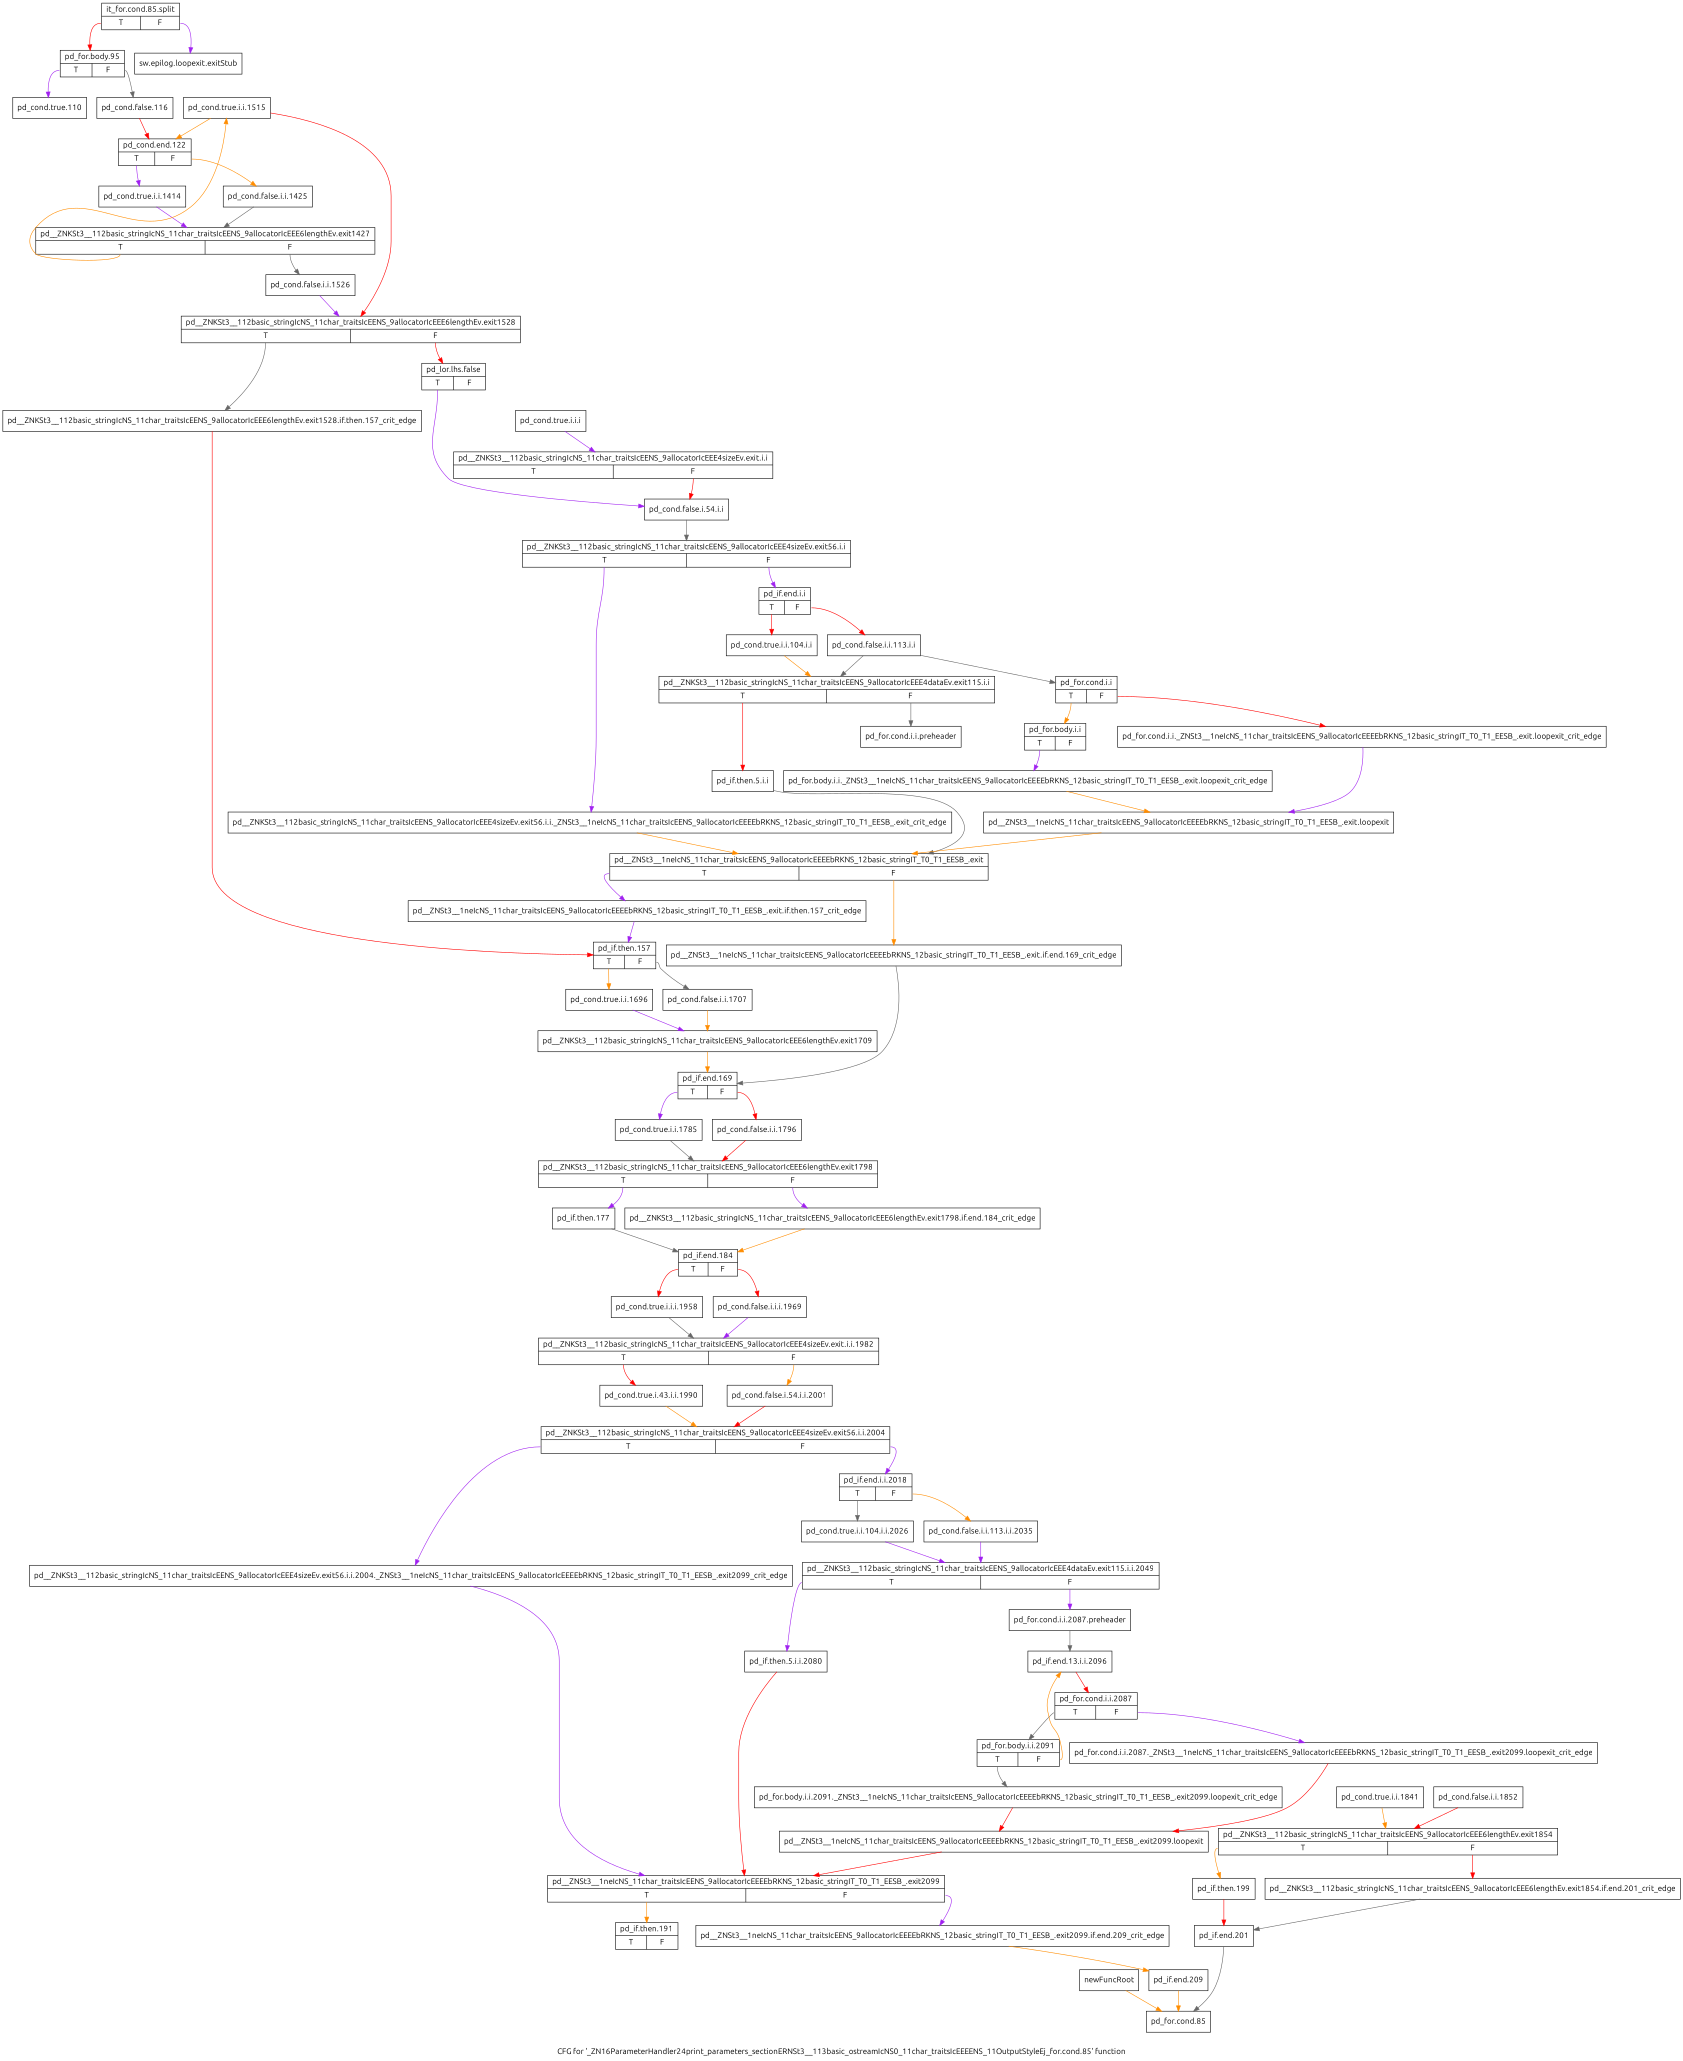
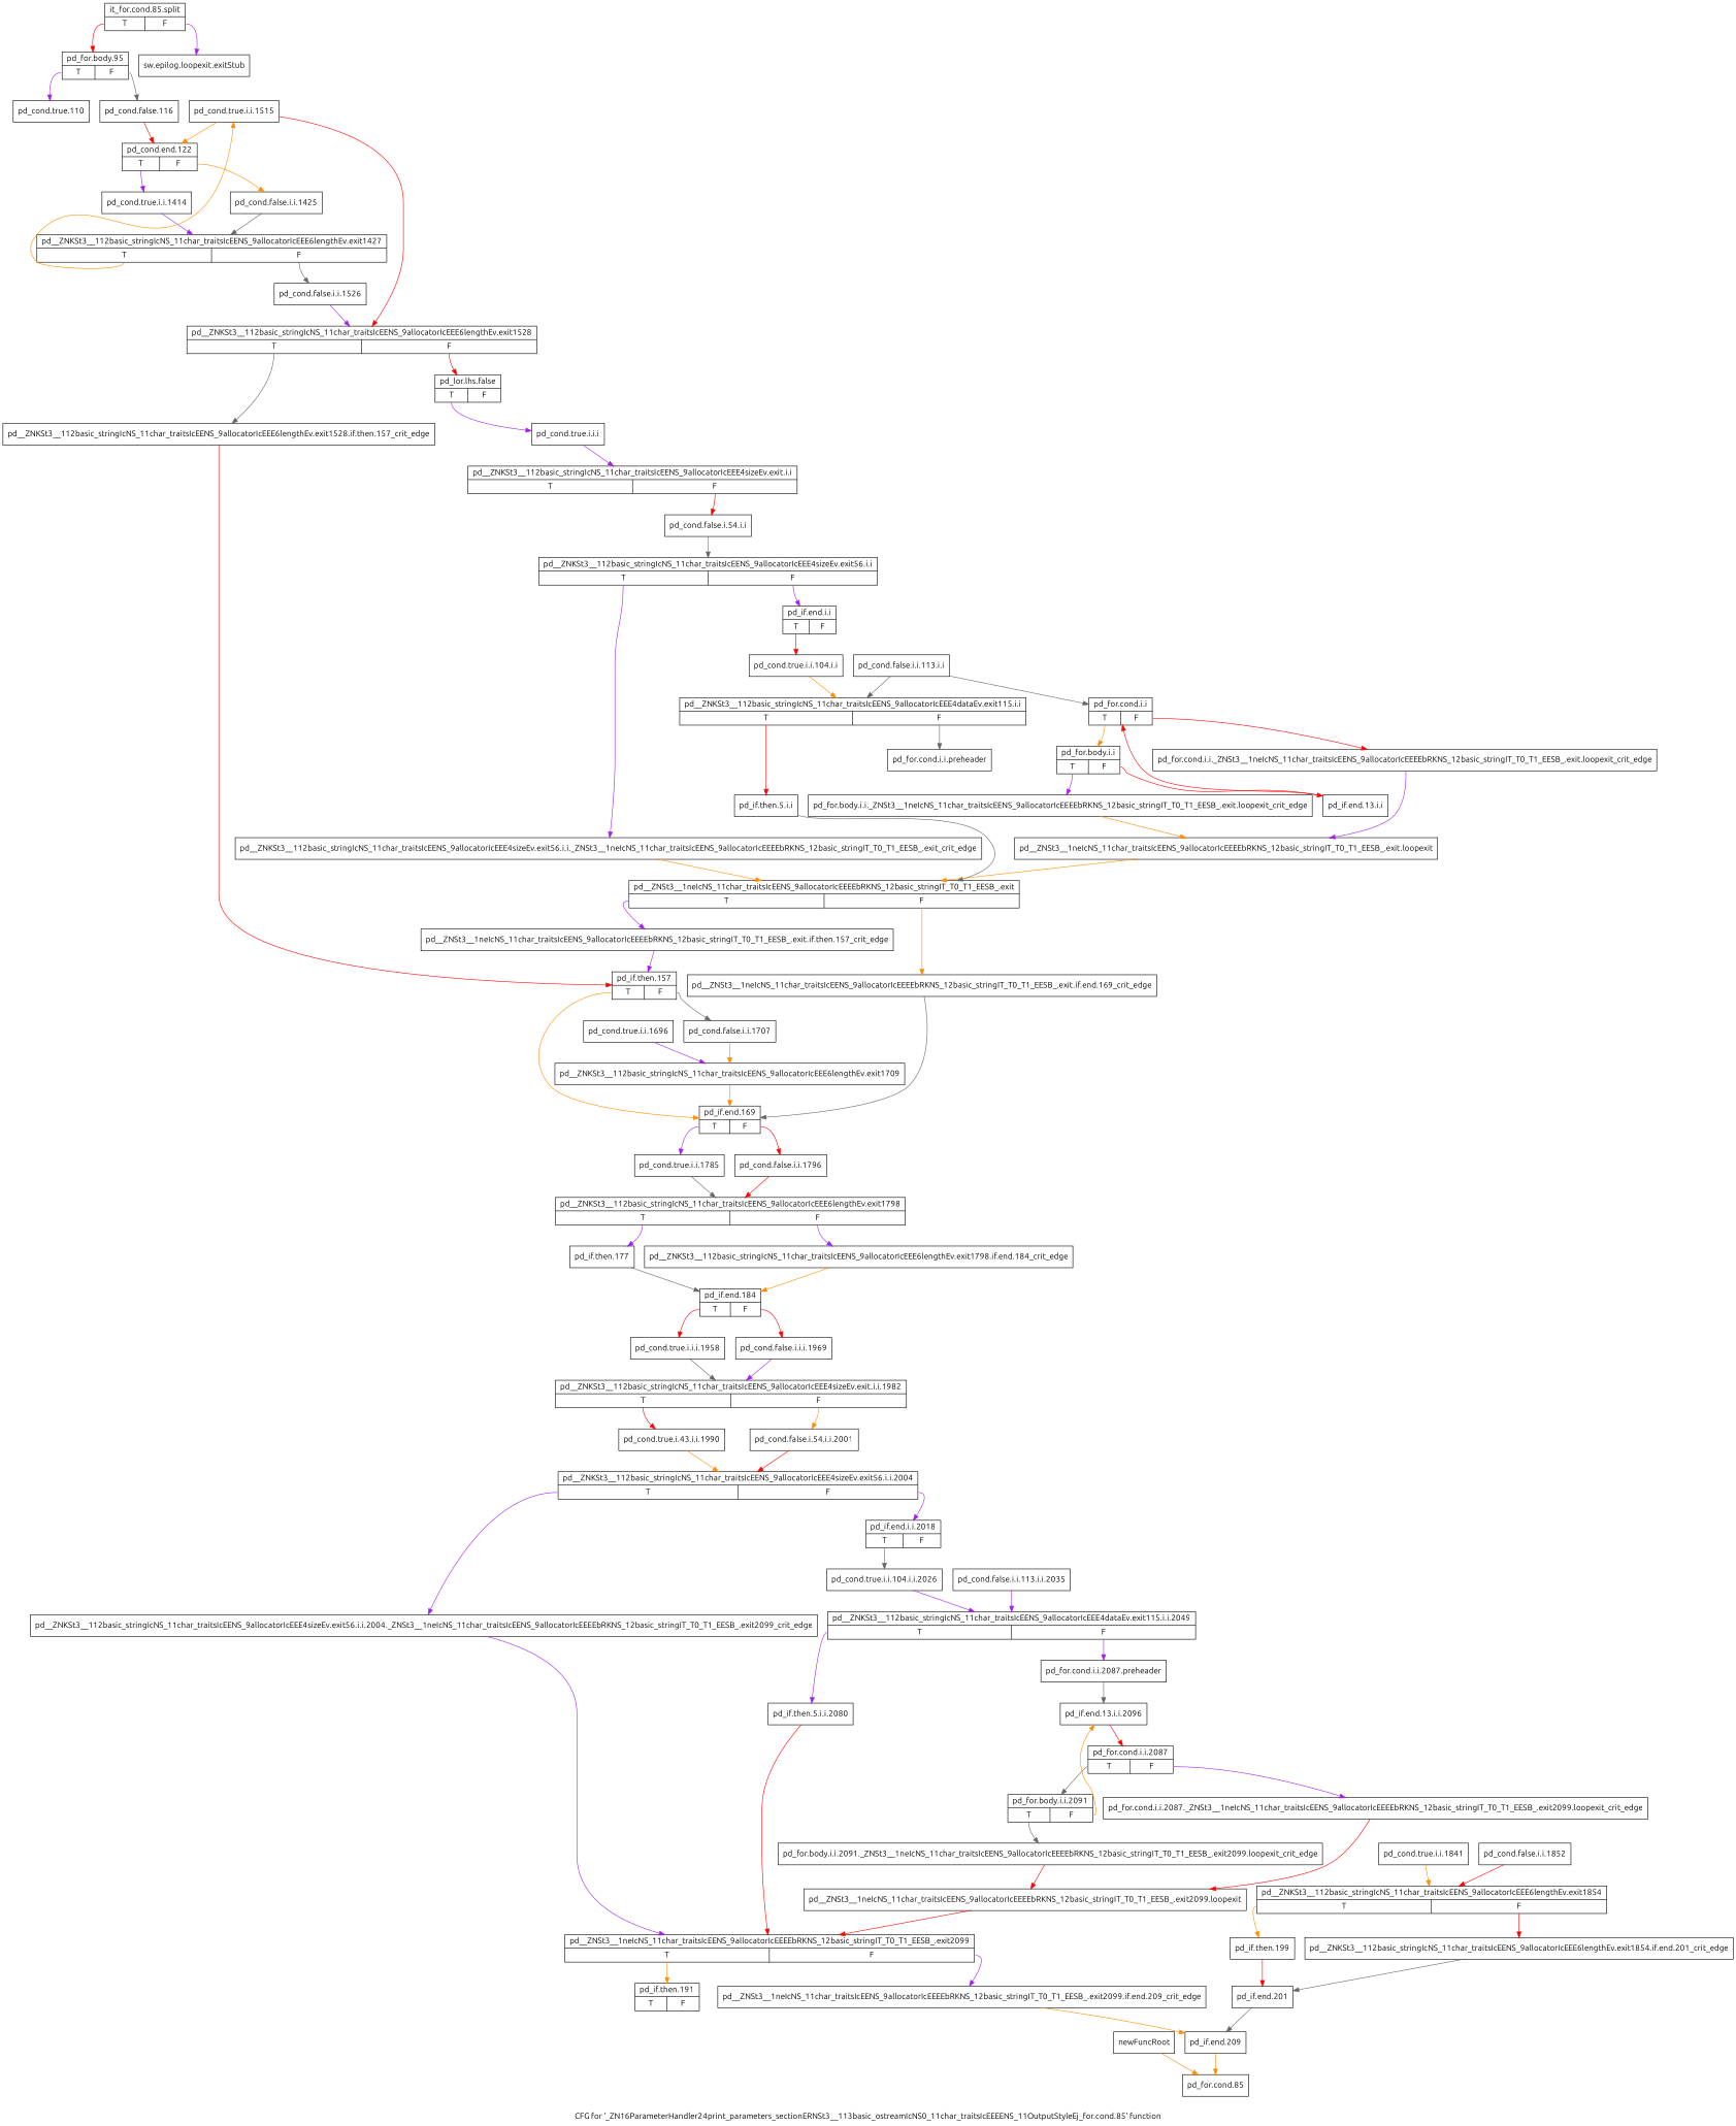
  digraph {
    fontname=Ubuntu
    label="CFG for '_ZN16ParameterHandler24print_parameters_sectionERNSt3__113basic_ostreamIcNS0_11char_traitsIcEEEENS_11OutputStyleEj_for.cond.85' function"
    node [fontname=Ubuntu shape=record]
    edge [color=purple fontname=Ubuntu]
    n1 [label="{newFuncRoot}"]
    n2 [label="{pd_for.cond.85}"]
    n3 [label="{it_for.cond.85.split|{<s0>T|<s1>F}}"]
    n4 [label="{sw.epilog.loopexit.exitStub}"]
    n5 [label="{pd_for.body.95|{<s0>T|<s1>F}}"]
    n6 [label="{pd_cond.true.110}"]
    n7 [label="{pd_cond.false.116}"]
    n8 [label="{pd_cond.end.122|{<s0>T|<s1>F}}"]
    n9 [label="{pd_cond.true.i.i.1414}"]
    n10 [label="{pd_cond.false.i.i.1425}"]
    n11 [label="{pd__ZNKSt3__112basic_stringIcNS_11char_traitsIcEENS_9allocatorIcEEE6lengthEv.exit1427|{<s0>T|<s1>F}}"]
    n12 [label="{pd_cond.true.i.i.1515}"]
    n13 [label="{pd_cond.false.i.i.1526}"]
    n14 [label="{pd__ZNKSt3__112basic_stringIcNS_11char_traitsIcEENS_9allocatorIcEEE6lengthEv.exit1528|{<s0>T|<s1>F}}"]
    n15 [label="{pd__ZNKSt3__112basic_stringIcNS_11char_traitsIcEENS_9allocatorIcEEE6lengthEv.exit1528.if.then.157_crit_edge}"]
    n16 [label="{pd_lor.lhs.false|{<s0>T|<s1>F}}"]
    n17 [label="{pd_if.then.157|{<s0>T|<s1>F}}"]
    n18 [label="{pd_cond.true.i.i.i}"]
    n19 [label="{pd_cond.true.i.i.1696}"]
    n20 [label="{pd_cond.false.i.i.1707}"]
    n21 [label="{pd__ZNKSt3__112basic_stringIcNS_11char_traitsIcEENS_9allocatorIcEEE4sizeEv.exit.i.i|{<s0>T|<s1>F}}"]
    n22 [label="{pd_cond.false.i.54.i.i}"]
    n23 [label="{pd__ZNKSt3__112basic_stringIcNS_11char_traitsIcEENS_9allocatorIcEEE4sizeEv.exit56.i.i|{<s0>T|<s1>F}}"]
    n24 [label="{pd__ZNKSt3__112basic_stringIcNS_11char_traitsIcEENS_9allocatorIcEEE4sizeEv.exit56.i.i._ZNSt3__1neIcNS_11char_traitsIcEENS_9allocatorIcEEEEbRKNS_12basic_stringIT_T0_T1_EESB_.exit_crit_edge}"]
    n25 [label="{pd_if.end.i.i|{<s0>T|<s1>F}}"]
    n26 [label="{pd__ZNSt3__1neIcNS_11char_traitsIcEENS_9allocatorIcEEEEbRKNS_12basic_stringIT_T0_T1_EESB_.exit|{<s0>T|<s1>F}}"]
    n27 [label="{pd_cond.true.i.i.104.i.i}"]
    n28 [label="{pd_cond.false.i.i.113.i.i}"]
    n29 [label="{pd__ZNSt3__1neIcNS_11char_traitsIcEENS_9allocatorIcEEEEbRKNS_12basic_stringIT_T0_T1_EESB_.exit.if.then.157_crit_edge}"]
    n30 [label="{pd__ZNSt3__1neIcNS_11char_traitsIcEENS_9allocatorIcEEEEbRKNS_12basic_stringIT_T0_T1_EESB_.exit.if.end.169_crit_edge}"]
    n31 [label="{pd__ZNKSt3__112basic_stringIcNS_11char_traitsIcEENS_9allocatorIcEEE4dataEv.exit115.i.i|{<s0>T|<s1>F}}"]
    n32 [label="{pd_for.cond.i.i|{<s0>T|<s1>F}}"]
    n33 [label="{pd_if.then.5.i.i}"]
    n34 [label="{pd_for.cond.i.i.preheader}"]
    n35 [label="{pd_for.body.i.i|{<s0>T|<s1>F}}"]
    n36 [label="{pd_for.cond.i.i._ZNSt3__1neIcNS_11char_traitsIcEENS_9allocatorIcEEEEbRKNS_12basic_stringIT_T0_T1_EESB_.exit.loopexit_crit_edge}"]
    n37 [label="{pd_for.body.i.i._ZNSt3__1neIcNS_11char_traitsIcEENS_9allocatorIcEEEEbRKNS_12basic_stringIT_T0_T1_EESB_.exit.loopexit_crit_edge}"]
+   n38 [label="{pd_if.end.13.i.i}"]
    n39 [label="{pd__ZNSt3__1neIcNS_11char_traitsIcEENS_9allocatorIcEEEEbRKNS_12basic_stringIT_T0_T1_EESB_.exit.loopexit}"]
    n40 [label="{pd_if.end.169|{<s0>T|<s1>F}}"]
    n41 [label="{pd_cond.true.i.i.1785}"]
    n42 [label="{pd_cond.false.i.i.1796}"]
    n43 [label="{pd__ZNKSt3__112basic_stringIcNS_11char_traitsIcEENS_9allocatorIcEEE6lengthEv.exit1798|{<s0>T|<s1>F}}"]
    n44 [label="{pd__ZNKSt3__112basic_stringIcNS_11char_traitsIcEENS_9allocatorIcEEE6lengthEv.exit1709}"]
    n45 [label="{pd_if.then.177}"]
    n46 [label="{pd__ZNKSt3__112basic_stringIcNS_11char_traitsIcEENS_9allocatorIcEEE6lengthEv.exit1798.if.end.184_crit_edge}"]
    n47 [label="{pd_if.end.184|{<s0>T|<s1>F}}"]
    n48 [label="{pd_cond.true.i.i.i.1958}"]
    n49 [label="{pd_cond.false.i.i.i.1969}"]
    n50 [label="{pd__ZNKSt3__112basic_stringIcNS_11char_traitsIcEENS_9allocatorIcEEE4sizeEv.exit.i.i.1982|{<s0>T|<s1>F}}"]
    n51 [label="{pd_cond.true.i.43.i.i.1990}"]
    n52 [label="{pd_cond.false.i.54.i.i.2001}"]
    n53 [label="{pd__ZNKSt3__112basic_stringIcNS_11char_traitsIcEENS_9allocatorIcEEE4sizeEv.exit56.i.i.2004|{<s0>T|<s1>F}}"]
    n54 [label="{pd__ZNKSt3__112basic_stringIcNS_11char_traitsIcEENS_9allocatorIcEEE4sizeEv.exit56.i.i.2004._ZNSt3__1neIcNS_11char_traitsIcEENS_9allocatorIcEEEEbRKNS_12basic_stringIT_T0_T1_EESB_.exit2099_crit_edge}"]
    n55 [label="{pd_if.end.i.i.2018|{<s0>T|<s1>F}}"]
    n56 [label="{pd__ZNSt3__1neIcNS_11char_traitsIcEENS_9allocatorIcEEEEbRKNS_12basic_stringIT_T0_T1_EESB_.exit2099|{<s0>T|<s1>F}}"]
    n57 [label="{pd_cond.true.i.i.104.i.i.2026}"]
    n58 [label="{pd_cond.false.i.i.113.i.i.2035}"]
    n59 [label="{pd_if.then.191|{<s0>T|<s1>F}}"]
    n60 [label="{pd__ZNSt3__1neIcNS_11char_traitsIcEENS_9allocatorIcEEEEbRKNS_12basic_stringIT_T0_T1_EESB_.exit2099.if.end.209_crit_edge}"]
    n61 [label="{pd__ZNKSt3__112basic_stringIcNS_11char_traitsIcEENS_9allocatorIcEEE4dataEv.exit115.i.i.2049|{<s0>T|<s1>F}}"]
    n62 [label="{pd_if.then.5.i.i.2080}"]
    n63 [label="{pd_for.cond.i.i.2087.preheader}"]
    n64 [label="{pd_if.end.13.i.i.2096}"]
    n65 [label="{pd_for.cond.i.i.2087|{<s0>T|<s1>F}}"]
    n66 [label="{pd_for.body.i.i.2091|{<s0>T|<s1>F}}"]
    n67 [label="{pd_for.cond.i.i.2087._ZNSt3__1neIcNS_11char_traitsIcEENS_9allocatorIcEEEEbRKNS_12basic_stringIT_T0_T1_EESB_.exit2099.loopexit_crit_edge}"]
    n68 [label="{pd_for.body.i.i.2091._ZNSt3__1neIcNS_11char_traitsIcEENS_9allocatorIcEEEEbRKNS_12basic_stringIT_T0_T1_EESB_.exit2099.loopexit_crit_edge}"]
    n69 [label="{pd__ZNSt3__1neIcNS_11char_traitsIcEENS_9allocatorIcEEEEbRKNS_12basic_stringIT_T0_T1_EESB_.exit2099.loopexit}"]
    n70 [label="{pd_if.end.209}"]
    n71 [label="{pd_cond.true.i.i.1841}"]
    n72 [label="{pd__ZNKSt3__112basic_stringIcNS_11char_traitsIcEENS_9allocatorIcEEE6lengthEv.exit1854|{<s0>T|<s1>F}}"]
    n73 [label="{pd_cond.false.i.i.1852}"]
    n74 [label="{pd_if.then.199}"]
    n75 [label="{pd__ZNKSt3__112basic_stringIcNS_11char_traitsIcEENS_9allocatorIcEEE6lengthEv.exit1854.if.end.201_crit_edge}"]
    n76 [label="{pd_if.end.201}"]
    n1 -> n2 [color=darkorange]
    n3 -> n4 [tailport=s1]
    n3 -> n5 [color=red tailport=s0]
    n5 -> n6 [tailport=s0]
    n5 -> n7 [color=gray40 tailport=s1]
    n7 -> n8 [color=red]
    n8 -> n9 [tailport=s0]
    n8 -> n10 [color=darkorange tailport=s1]
    n9 -> n11
    n10 -> n11 [color=gray40]
    n11 -> n12 [color=darkorange tailport=s0]
    n11 -> n13 [color=gray40 tailport=s1]
    n12 -> n8 [color=darkorange]
    n12 -> n14 [color=red]
    n13 -> n14
    n14 -> n15 [color=gray40 tailport=s0]
    n14 -> n16 [color=red tailport=s1]
    n15 -> n17 [color=red]
-   n16 -> n22 [tailport=s0]
-   n17 -> n19 [color=darkorange tailport=s0]
+   n16 -> n18 [tailport=s0]
+   n17 -> n40 [color=darkorange tailport=s0]
    n17 -> n20 [color=gray40 tailport=s1]
    n18 -> n21
    n19 -> n44
    n20 -> n44 [color=darkorange]
    n21 -> n22 [color=red tailport=s1]
    n22 -> n23 [color=gray40]
    n23 -> n24 [tailport=s0]
    n23 -> n25 [tailport=s1]
    n24 -> n26 [color=darkorange]
    n25 -> n27 [color=red tailport=s0]
-   n25 -> n28 [color=red tailport=s1]
    n26 -> n29 [tailport=s0]
    n26 -> n30 [color=darkorange tailport=s1]
    n27 -> n31 [color=darkorange]
    n28 -> n31 [color=gray40]
    n28 -> n32 [color=gray40]
    n29 -> n17
    n30 -> n40 [color=gray40]
    n31 -> n33 [color=red tailport=s0]
    n31 -> n34 [color=gray40 tailport=s1]
    n32 -> n35 [color=darkorange tailport=s0]
    n32 -> n36 [color=red tailport=s1]
    n33 -> n26 [color=gray40]
    n35 -> n37 [tailport=s0]
+   n35 -> n38 [color=red tailport=s1]
    n36 -> n39
    n37 -> n39 [color=darkorange]
+   n38 -> n32 [color=red]
    n39 -> n26 [color=darkorange]
    n40 -> n41 [tailport=s0]
    n40 -> n42 [color=red tailport=s1]
    n41 -> n43 [color=gray40]
    n42 -> n43 [color=red]
    n43 -> n45 [tailport=s0]
    n43 -> n46 [tailport=s1]
    n44 -> n40 [color=darkorange]
    n45 -> n47 [color=gray40]
    n46 -> n47 [color=darkorange]
    n47 -> n48 [color=red tailport=s0]
    n47 -> n49 [color=red tailport=s1]
    n48 -> n50 [color=gray40]
    n49 -> n50
    n50 -> n51 [color=red tailport=s0]
    n50 -> n52 [color=darkorange tailport=s1]
    n51 -> n53 [color=darkorange]
    n52 -> n53 [color=red]
    n53 -> n54 [tailport=s0]
    n53 -> n55 [tailport=s1]
    n54 -> n56
    n55 -> n57 [color=gray40 tailport=s0]
-   n55 -> n58 [color=darkorange tailport=s1]
    n56 -> n59 [color=darkorange tailport=s0]
    n56 -> n60 [tailport=s1]
    n57 -> n61
    n58 -> n61
    n60 -> n70 [color=darkorange]
    n61 -> n62 [tailport=s0]
    n61 -> n63 [tailport=s1]
    n62 -> n56 [color=red]
    n63 -> n64 [color=gray40]
    n64 -> n65 [color=red]
    n65 -> n66 [color=gray40 tailport=s0]
    n65 -> n67 [tailport=s1]
    n66 -> n64 [color=darkorange tailport=s1]
    n66 -> n68 [color=gray40 tailport=s0]
    n67 -> n69 [color=red]
    n68 -> n69 [color=red]
    n69 -> n56 [color=red]
    n70 -> n2 [color=darkorange]
    n71 -> n72 [color=darkorange]
    n72 -> n74 [color=darkorange tailport=s0]
    n72 -> n75 [color=red tailport=s1]
    n73 -> n72 [color=red]
    n74 -> n76 [color=red]
    n75 -> n76 [color=gray40]
-   n76 -> n2 [color=gray40]
+   n76 -> n70 [color=gray40]
  }
